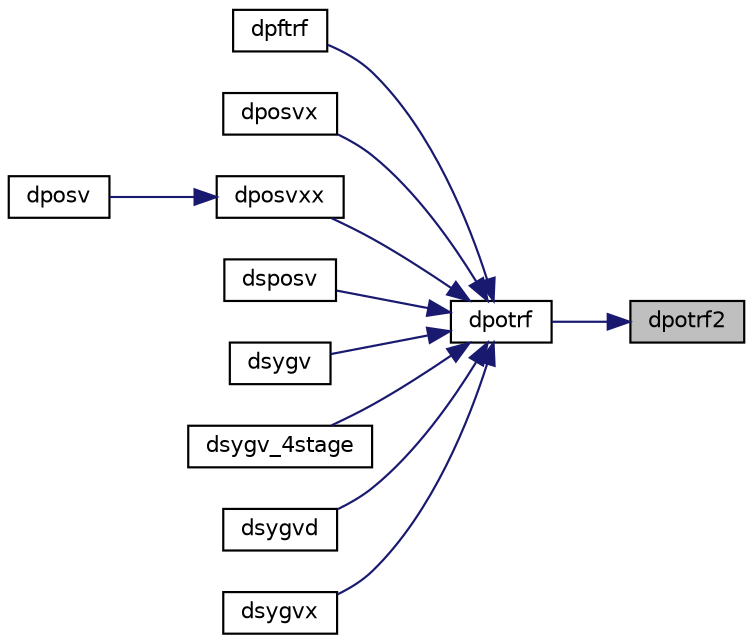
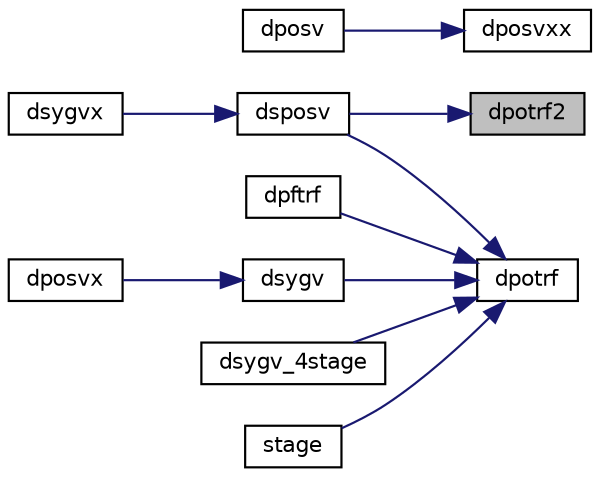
  digraph {
    rankdir=RL
    node [color=black fillcolor=white fontname=Helvetica fontsize=10 shape=record style=filled]
    edge [color=midnightblue dir=back fontname=Helvetica fontsize=10 labelfontname=Helvetica labelfontsize=10 style=solid]
    n1 [fillcolor=grey75 fontcolor=black height=0.2 label=dpotrf2 width=0.4]
    n2 [height=0.2 label=dpotrf width=0.4]
    n3 [height=0.2 label=dpftrf width=0.4]
    n4 [height=0.2 label=dposvx width=0.4]
    n5 [height=0.2 label=dposvxx width=0.4]
    n6 [height=0.2 label=dsposv width=0.4]
    n7 [height=0.2 label=dsygv width=0.4]
    n8 [height=0.2 label=dsygv_4stage width=0.4]
-   n9 [height=0.2 label=dsygvd width=0.4]
+   n9 [height=0.2 label=stage width=0.4]
    n10 [height=0.2 label=dsygvx width=0.4]
    n11 [height=0.2 label=dposv width=0.4]
-   n1 -> n2
+   n1 -> n6
    n2 -> n3
-   n2 -> n4
-   n2 -> n5
+   n7 -> n4
    n2 -> n6
    n2 -> n7
    n2 -> n8
    n2 -> n9
-   n2 -> n10
+   n6 -> n10
    n5 -> n11
  }
